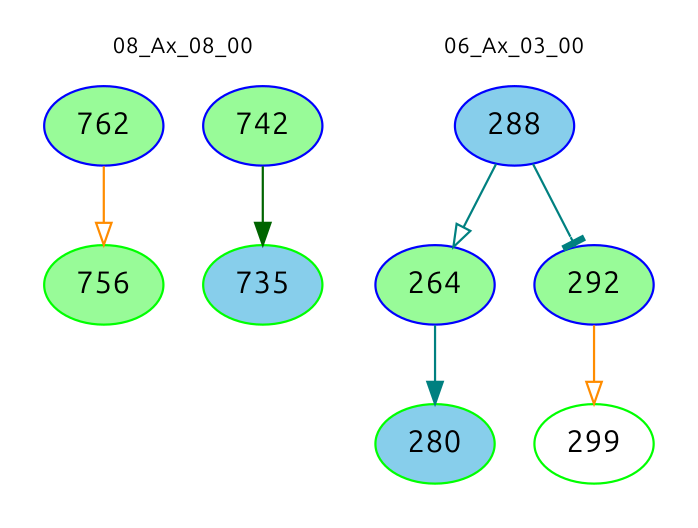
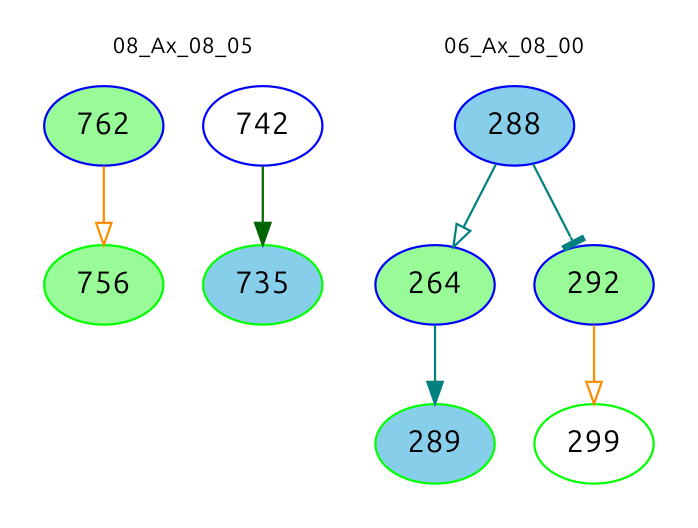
  digraph {
    fontname=Ubuntu
    node [color=blue fillcolor=palegreen fontname=Ubuntu style=filled]
    edge [arrowhead=onormal color=teal fontname=Ubuntu]
-   n1 [label=742]
+   n1 [fillcolor=white label=742]
    n2 [label=762]
    n3 [color=green fillcolor=skyblue label=735]
    n4 [color=green label=756]
    n5 [fillcolor=skyblue label=288]
    n6 [label=264]
    n7 [label=292]
-   n8 [color=green fillcolor=skyblue label=280]
+   n8 [color=green fillcolor=skyblue label=289]
    n9 [color=green fillcolor=white label=299]
    subgraph cluster_1 {
      color=white
      fontsize=10
-     label="08_Ax_08_00"
+     label="08_Ax_08_05"
      n1
      n2
      n3
      n4
    }
    subgraph cluster_2 {
      color=white
      fontsize=10
-     label="06_Ax_03_00"
+     label="06_Ax_08_00"
      n5
      n6
      n7
      n8
      n9
    }
    n1 -> n3 [arrowhead=normal color=darkgreen]
    n2 -> n4 [color=darkorange]
    n5 -> n6
    n5 -> n7 [arrowhead=tee]
    n6 -> n8 [arrowhead=normal]
    n7 -> n9 [color=darkorange]
  }
